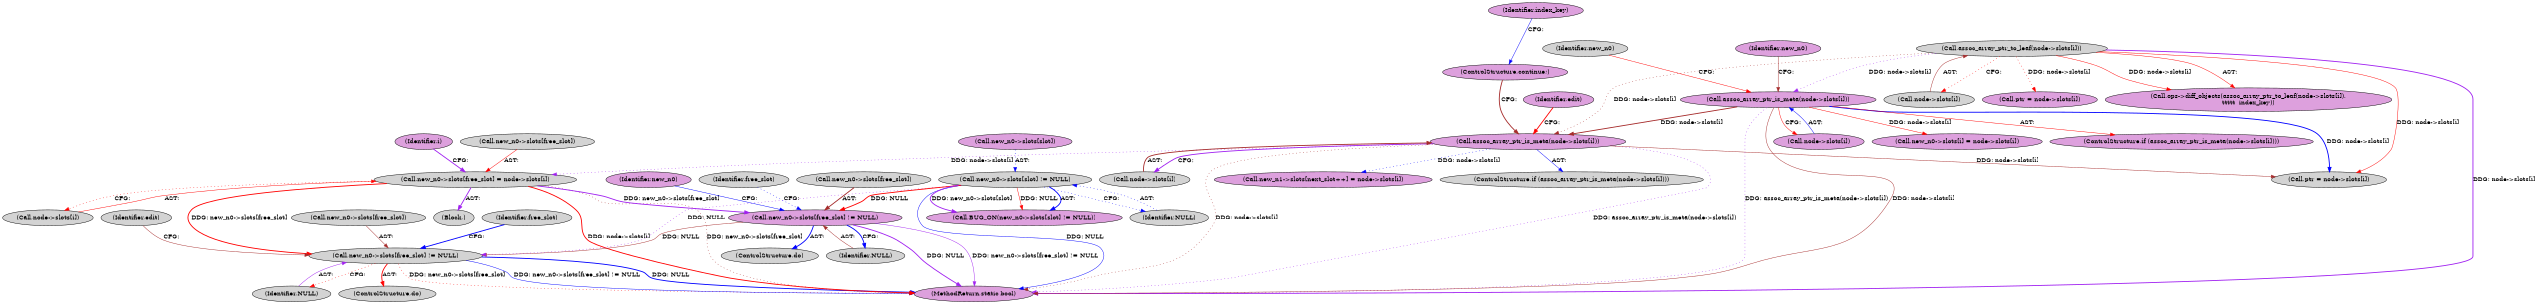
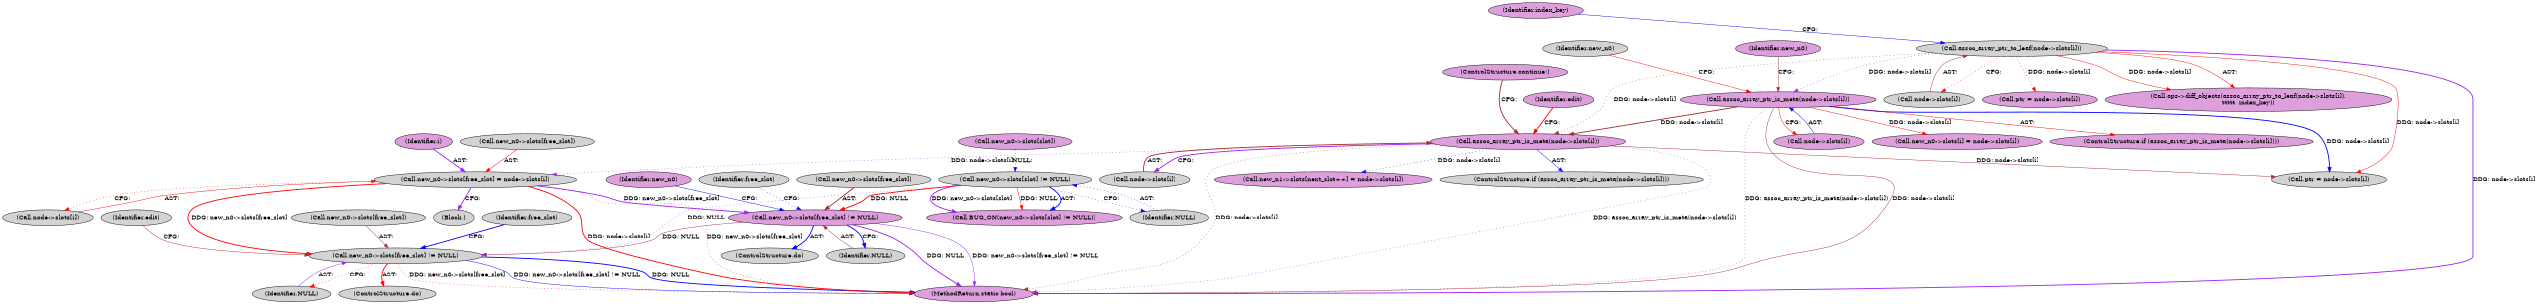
  digraph {
    node [fillcolor=lightgrey style=filled]
    edge [color=red style=solid]
    n1 [label="(Call,new_n0->slots[free_slot] != NULL)"]
    n2 [label="(Identifier,NULL)"]
    n3 [label="(ControlStructure,do)"]
    n4 [fillcolor=plum label="(MethodReturn,static bool)"]
    n5 [label="(Call,new_n0->slots[free_slot] = node->slots[i])"]
    n6 [fillcolor=plum label="(Call,new_n0->slots[free_slot] != NULL)"]
    n7 [label="(Call,node->slots[i])"]
    n8 [label="(Block,)"]
    n9 [label="(ControlStructure,do)"]
    n10 [label="(Identifier,NULL)"]
    n11 [fillcolor=plum label="(Call,assoc_array_ptr_is_meta(node->slots[i]))"]
    n12 [fillcolor=plum label="(Call,new_n1->slots[next_slot++] = node->slots[i])"]
    n13 [label="(ControlStructure,if (assoc_array_ptr_is_meta(node->slots[i])))"]
    n14 [label="(Call,ptr = node->slots[i])"]
    n15 [label="(Call,node->slots[i])"]
    n16 [label="(Call,assoc_array_ptr_to_leaf(node->slots[i]))"]
    n17 [fillcolor=plum label="(Call,assoc_array_ptr_is_meta(node->slots[i]))"]
    n18 [label="(Call,node->slots[i])"]
    n19 [fillcolor=plum label="(Call,ptr = node->slots[i])"]
    n20 [fillcolor=plum label="(Call,ops->diff_objects(assoc_array_ptr_to_leaf(node->slots[i]),\n\t\t\t\t\t  index_key))"]
    n21 [fillcolor=plum label="(Call,node->slots[i])"]
    n22 [fillcolor=plum label="(Call,new_n0->slots[i] = node->slots[i])"]
    n23 [fillcolor=plum label="(ControlStructure,if (assoc_array_ptr_is_meta(node->slots[i])))"]
    n24 [label="(Call,new_n0->slots[slot] != NULL)"]
    n25 [fillcolor=plum label="(Call,BUG_ON(new_n0->slots[slot] != NULL))"]
    n26 [label="(Identifier,NULL)"]
    n27 [label="(Identifier,free_slot)"]
    n28 [label="(Identifier,edit)"]
    n29 [fillcolor=plum label="(Identifier,i)"]
    n30 [fillcolor=plum label="(Identifier,new_n0)"]
    n31 [label="(Identifier,new_n0)"]
    n32 [fillcolor=plum label="(Call,new_n0->slots[slot])"]
    n33 [label="(Call,new_n0->slots[free_slot])"]
    n34 [fillcolor=plum label="(Identifier,new_n0)"]
    n35 [fillcolor=plum label="(Identifier,edit)"]
    n36 [fillcolor=plum label="(ControlStructure,continue;)"]
    n37 [fillcolor=plum label="(Identifier,index_key)"]
    n38 [label="(Call,new_n0->slots[free_slot])"]
    n39 [label="(Identifier,free_slot)"]
    n40 [label="(Call,new_n0->slots[free_slot])"]
    n1 -> n2 [label="CFG: " style=dotted]
    n1 -> n3 [label="AST: " style=bold]
    n1 -> n4 [color=blue label="DDG: NULL" style=bold]
    n1 -> n4 [label="DDG: new_n0->slots[free_slot]" style=dotted]
    n1 -> n4 [color=blue label="DDG: new_n0->slots[free_slot] != NULL"]
    n2 -> n1 [color=purple label="AST: "]
    n5 -> n1 [label="DDG: new_n0->slots[free_slot]" style=bold]
    n5 -> n4 [color=brown label="DDG: new_n0->slots[free_slot]" style=dotted]
    n5 -> n4 [label="DDG: node->slots[i]" style=bold]
    n5 -> n6 [color=purple label="DDG: new_n0->slots[free_slot]" style=bold]
    n5 -> n7 [label="CFG: " style=dotted]
-   n5 -> n8 [color=purple label="AST: " style=bold]
+   n5 -> n8 [color=purple label="CFG: " style=bold]
    n6 -> n1 [color=brown label="DDG: NULL"]
    n6 -> n4 [color=purple label="DDG: NULL" style=bold]
    n6 -> n4 [color=purple label="DDG: new_n0->slots[free_slot] != NULL"]
    n6 -> n9 [color=blue label="AST: " style=bold]
    n6 -> n10 [color=blue label="CFG: " style=bold]
    n7 -> n5 [label="AST: "]
    n10 -> n6 [color=brown label="AST: "]
    n11 -> n4 [color=purple label="DDG: assoc_array_ptr_is_meta(node->slots[i])" style=dotted]
    n11 -> n4 [color=brown label="DDG: node->slots[i]" style=dotted]
    n11 -> n5 [color=purple label="DDG: node->slots[i]" style=dotted]
    n11 -> n12 [color=blue label="DDG: node->slots[i]" style=dotted]
    n11 -> n13 [color=blue label="AST: "]
    n11 -> n14 [color=brown label="DDG: node->slots[i]"]
    n11 -> n15 [color=purple label="CFG: " style=bold]
    n15 -> n11 [color=brown label="AST: " style=bold]
    n16 -> n4 [color=purple label="DDG: node->slots[i]" style=bold]
    n16 -> n11 [color=brown label="DDG: node->slots[i]" style=dotted]
    n16 -> n14 [label="DDG: node->slots[i]"]
    n16 -> n17 [color=purple label="DDG: node->slots[i]" style=dotted]
    n16 -> n18 [label="CFG: " style=dotted]
    n16 -> n19 [label="DDG: node->slots[i]" style=dotted]
    n16 -> n20 [label="AST: "]
    n16 -> n20 [label="DDG: node->slots[i]"]
    n17 -> n4 [color=purple label="DDG: assoc_array_ptr_is_meta(node->slots[i])" style=dotted]
    n17 -> n4 [color=brown label="DDG: node->slots[i]"]
    n17 -> n11 [color=brown label="DDG: node->slots[i]" style=bold]
    n17 -> n14 [color=blue label="DDG: node->slots[i]" style=bold]
    n17 -> n21 [label="CFG: "]
    n17 -> n22 [label="DDG: node->slots[i]"]
    n17 -> n23 [label="AST: "]
    n18 -> n16 [color=brown label="AST: "]
    n21 -> n17 [color=blue label="AST: "]
    n24 -> n1 [color=purple label="DDG: NULL" style=dotted]
-   n24 -> n4 [color=blue label="DDG: NULL"]
    n24 -> n6 [label="DDG: NULL" style=bold]
    n24 -> n25 [color=blue label="AST: " style=bold]
    n24 -> n25 [color=purple label="DDG: new_n0->slots[slot]" style=bold]
    n24 -> n25 [label="DDG: NULL"]
    n24 -> n26 [color=blue label="CFG: " style=dotted]
    n26 -> n24 [color=blue label="AST: " style=dotted]
    n27 -> n1 [color=blue label="CFG: " style=bold]
    n28 -> n1 [color=brown label="CFG: "]
-   n29 -> n5 [color=purple label="CFG: " style=bold]
+   n29 -> n5 [color=purple label="AST: " style=bold]
    n30 -> n6 [color=blue label="CFG: "]
    n31 -> n17 [label="CFG: "]
-   n32 -> n24 [color=blue label="AST: " style=dotted]
+   n32 -> n24 [color=blue label="NULL: " style=dotted]
    n33 -> n1 [color=brown label="AST: "]
    n34 -> n17 [color=brown label="CFG: "]
    n35 -> n11 [label="CFG: " style=bold]
    n36 -> n11 [color=brown label="CFG: " style=bold]
-   n37 -> n36 [color=blue label="CFG: "]
+   n37 -> n16 [color=blue label="CFG: "]
    n38 -> n5 [label="AST: "]
    n39 -> n6 [color=blue label="CFG: " style=dotted]
    n40 -> n6 [color=brown label="AST: " style=bold]
  }
